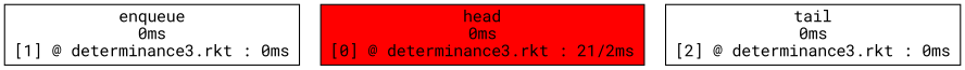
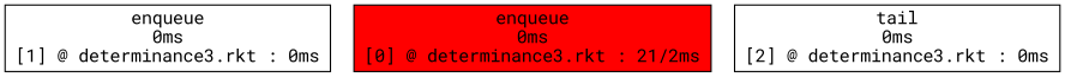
  digraph {
    splines=true
    fontname="Roboto Mono"
    node [fillcolor="1,0,1" shape=box style=filled fontname="Roboto Mono"]
    n1 [label="enqueue\n0ms\n[1] @ determinance3.rkt : 0ms"]
-   n2 [fillcolor="1,1.0,1" label="head\n0ms\n[0] @ determinance3.rkt : 21/2ms"]
+   n2 [fillcolor="1,1.0,1" label="enqueue\n0ms\n[0] @ determinance3.rkt : 21/2ms"]
    n3 [label="tail\n0ms\n[2] @ determinance3.rkt : 0ms"]
  }
